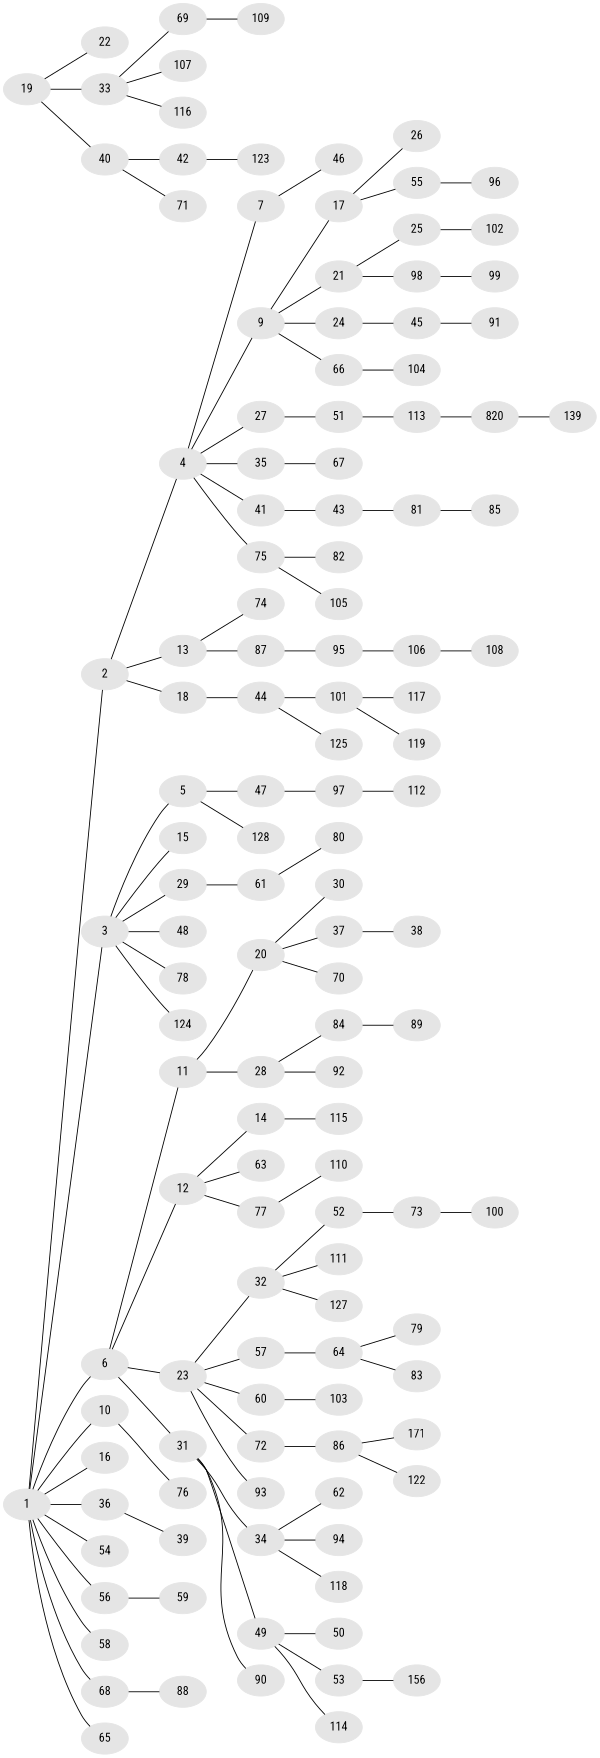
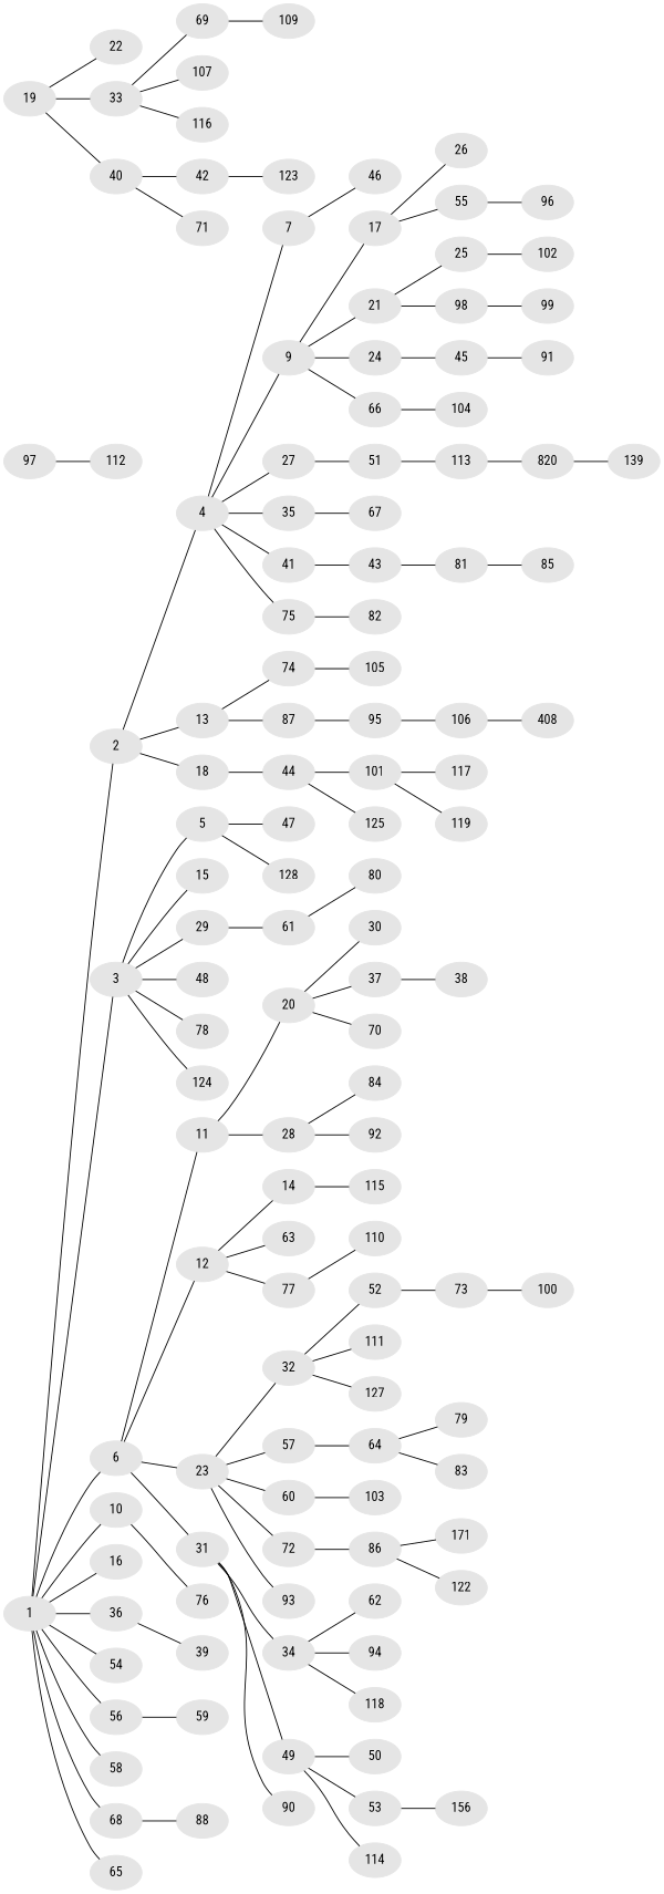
  graph {
    fontname="Roboto Condensed"
    rankdir=LR
    node [color=gray90 fontname="Roboto Condensed" style=filled]
    edge [fontname="Roboto Condensed"]
    1
    2
    3
    6
    10
    16
    36
    54
    56
    58
    68
    65
    4
    13
    18
    5
    15
    29
    48
    78
    124
    11
    12
    23
    31
    76
    39
    59
    88
    7
    9
    27
    35
    41
    75
    74
    87
    44
    47
    128
    61
    46
    17
    21
    24
    66
    51
    67
    43
    82
    97
    20
    28
    14
    63
    77
    32
    57
    60
    72
    93
    34
    49
    90
    19
    22
    33
    40
    26
    55
    25
    98
    45
    104
    30
    37
    70
    84
    92
    115
    110
    105
    95
    96
    101
    125
    69
    107
    116
    42
    71
    38
    102
    99
    52
    111
    127
    64
    103
    86
    91
    113
-   89
    80
    62
    94
    118
    50
    53
    114
    73
    109
    123
    81
    85
    117
    119
    112
    n119 [label=156]
    n120 [label=820]
    100
    79
    83
    n124 [label=171]
    122
    106
-   108
+   108 [label=408]
    n128 [label=139]
    1 -- 2
    1 -- 3
    1 -- 6
    1 -- 10
    1 -- 16
    1 -- 36
    1 -- 54
    1 -- 56
    1 -- 58
    1 -- 68
    1 -- 65
    2 -- 4
    2 -- 13
    2 -- 18
    3 -- 5
    3 -- 15
    3 -- 29
    3 -- 48
    3 -- 78
    3 -- 124
    6 -- 11
    6 -- 12
    6 -- 23
    6 -- 31
    10 -- 76
    36 -- 39
    56 -- 59
    68 -- 88
    4 -- 7
    4 -- 9
    4 -- 27
    4 -- 35
    4 -- 41
    4 -- 75
    13 -- 74
    13 -- 87
    18 -- 44
    5 -- 47
    5 -- 128
    29 -- 61
    11 -- 20
    11 -- 28
    12 -- 14
    12 -- 63
    12 -- 77
    23 -- 32
    23 -- 57
    23 -- 60
    23 -- 72
    23 -- 93
    31 -- 34
    31 -- 49
    31 -- 90
    7 -- 46
    9 -- 17
    9 -- 21
    9 -- 24
    9 -- 66
    27 -- 51
    35 -- 67
    41 -- 43
    75 -- 82
-   75 -- 105
+   74 -- 105
    87 -- 95
    44 -- 101
    44 -- 125
-   47 -- 97
    61 -- 80
    17 -- 26
    17 -- 55
    21 -- 25
    21 -- 98
    24 -- 45
    66 -- 104
    51 -- 113
    43 -- 81
    97 -- 112
    20 -- 30
    20 -- 37
    20 -- 70
    28 -- 84
    28 -- 92
    14 -- 115
    77 -- 110
    32 -- 52
    32 -- 111
    32 -- 127
    57 -- 64
    60 -- 103
    72 -- 86
    34 -- 62
    34 -- 94
    34 -- 118
    49 -- 50
    49 -- 53
    49 -- 114
    19 -- 22
    19 -- 33
    19 -- 40
    33 -- 69
    33 -- 107
    33 -- 116
    40 -- 42
    40 -- 71
    55 -- 96
    25 -- 102
    98 -- 99
    45 -- 91
    37 -- 38
-   84 -- 89
    95 -- 106
    101 -- 117
    101 -- 119
    69 -- 109
    42 -- 123
    52 -- 73
    64 -- 79
    64 -- 83
    86 -- n124
    86 -- 122
    113 -- n120
    53 -- n119
    73 -- 100
    81 -- 85
    n120 -- n128
    106 -- 108
  }
